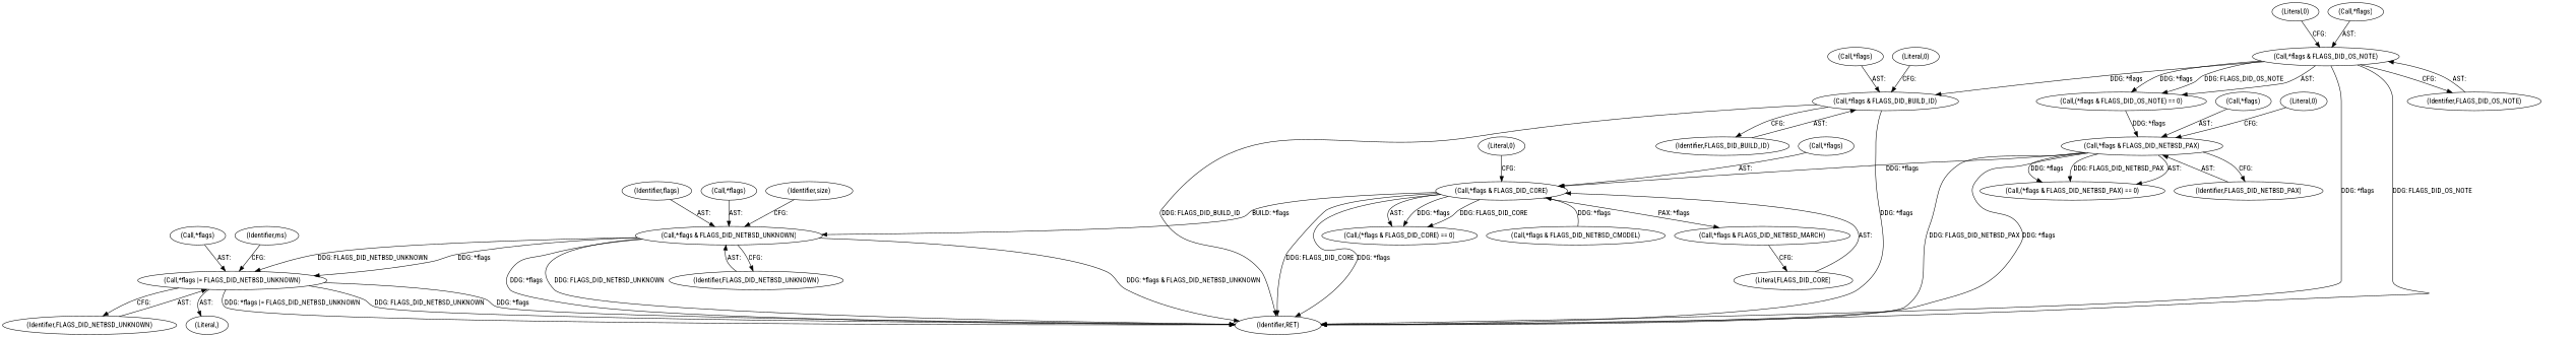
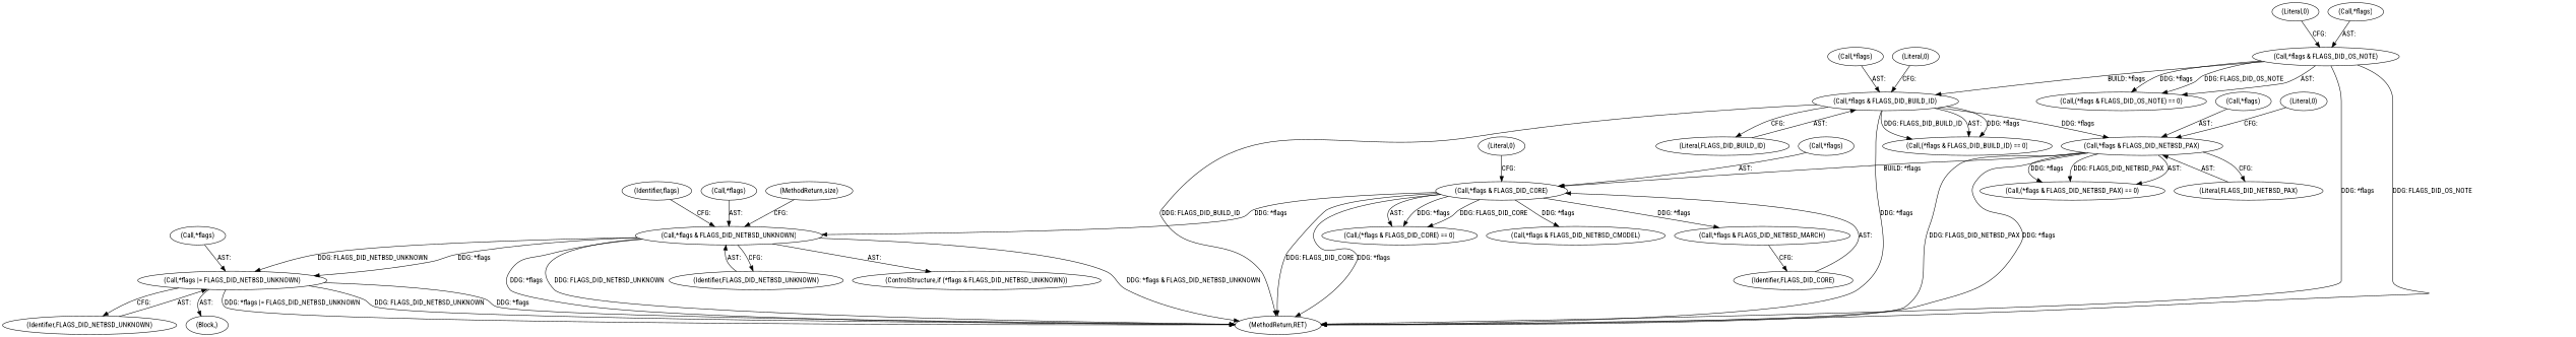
  digraph {
    fontname="Roboto Condensed"
    node [fontname="Roboto Condensed"]
    edge [fontname="Roboto Condensed"]
    n1 [label="(Call,*flags |= FLAGS_DID_NETBSD_UNKNOWN)"]
    n2 [label="(Identifier,FLAGS_DID_NETBSD_UNKNOWN)"]
-   n3 [label="(Literal,)"]
-   n4 [label="(Identifier,RET)"]
+   n3 [label="(Block,)"]
+   n4 [label="(MethodReturn,RET)"]
    n5 [label="(Call,*flags & FLAGS_DID_NETBSD_UNKNOWN)"]
+   n6 [label="(ControlStructure,if (*flags & FLAGS_DID_NETBSD_UNKNOWN))"]
    n7 [label="(Identifier,FLAGS_DID_NETBSD_UNKNOWN)"]
    n8 [label="(Call,*flags & FLAGS_DID_CORE)"]
    n9 [label="(Call,*flags & FLAGS_DID_NETBSD_MARCH)"]
    n10 [label="(Call,(*flags & FLAGS_DID_CORE) == 0)"]
    n11 [label="(Call,*flags & FLAGS_DID_NETBSD_CMODEL)"]
-   n12 [label="(Literal,FLAGS_DID_CORE)"]
+   n12 [label="(Identifier,FLAGS_DID_CORE)"]
    n13 [label="(Call,*flags & FLAGS_DID_NETBSD_PAX)"]
-   n14 [label="(Identifier,FLAGS_DID_NETBSD_PAX)"]
+   n14 [label="(Literal,FLAGS_DID_NETBSD_PAX)"]
    n15 [label="(Call,(*flags & FLAGS_DID_NETBSD_PAX) == 0)"]
    n16 [label="(Call,*flags & FLAGS_DID_BUILD_ID)"]
-   n18 [label="(Identifier,FLAGS_DID_BUILD_ID)"]
+   n17 [label="(Call,(*flags & FLAGS_DID_BUILD_ID) == 0)"]
+   n18 [label="(Literal,FLAGS_DID_BUILD_ID)"]
    n19 [label="(Call,*flags & FLAGS_DID_OS_NOTE)"]
    n20 [label="(Call,(*flags & FLAGS_DID_OS_NOTE) == 0)"]
-   n21 [label="(Identifier,FLAGS_DID_OS_NOTE)"]
-   n22 [label="(Identifier,ms)"]
    n23 [label="(Literal,0)"]
    n24 [label="(Call,*flags)"]
    n25 [label="(Call,*flags)"]
    n26 [label="(Call,*flags)"]
    n27 [label="(Literal,0)"]
    n28 [label="(Identifier,flags)"]
    n29 [label="(Call,*flags)"]
    n30 [label="(Literal,0)"]
    n31 [label="(Call,*flags)"]
    n32 [label="(Call,*flags)"]
    n33 [label="(Literal,0)"]
-   n34 [label="(Identifier,size)"]
+   n34 [label="(MethodReturn,size)"]
    n1 -> n2 [label="CFG: "]
    n1 -> n3 [label="AST: "]
    n1 -> n4 [label="DDG: FLAGS_DID_NETBSD_UNKNOWN"]
    n1 -> n4 [label="DDG: *flags"]
    n1 -> n4 [label="DDG: *flags |= FLAGS_DID_NETBSD_UNKNOWN"]
    n2 -> n1 [label="AST: "]
    n5 -> n1 [label="DDG: *flags"]
    n5 -> n1 [label="DDG: FLAGS_DID_NETBSD_UNKNOWN"]
    n5 -> n4 [label="DDG: FLAGS_DID_NETBSD_UNKNOWN"]
    n5 -> n4 [label="DDG: *flags & FLAGS_DID_NETBSD_UNKNOWN"]
    n5 -> n4 [label="DDG: *flags"]
+   n5 -> n6 [label="AST: "]
    n5 -> n7 [label="CFG: "]
    n7 -> n5 [label="AST: "]
    n8 -> n4 [label="DDG: *flags"]
    n8 -> n4 [label="DDG: FLAGS_DID_CORE"]
-   n8 -> n5 [label="BUILD: *flags"]
-   n8 -> n9 [label="PAX: *flags"]
+   n8 -> n5 [label="DDG: *flags"]
+   n8 -> n9 [label="DDG: *flags"]
    n8 -> n10 [label="AST: "]
    n8 -> n10 [label="DDG: *flags"]
    n8 -> n10 [label="DDG: FLAGS_DID_CORE"]
-   n11 -> n8 [label="DDG: *flags"]
+   n8 -> n11 [label="DDG: *flags"]
    n9 -> n12 [label="CFG: "]
    n12 -> n8 [label="AST: "]
    n13 -> n4 [label="DDG: FLAGS_DID_NETBSD_PAX"]
    n13 -> n4 [label="DDG: *flags"]
-   n13 -> n8 [label="DDG: *flags"]
+   n13 -> n8 [label="BUILD: *flags"]
    n13 -> n14 [label="CFG: "]
    n13 -> n15 [label="AST: "]
    n13 -> n15 [label="DDG: *flags"]
    n13 -> n15 [label="DDG: FLAGS_DID_NETBSD_PAX"]
    n14 -> n13 [label="AST: "]
    n16 -> n4 [label="DDG: *flags"]
    n16 -> n4 [label="DDG: FLAGS_DID_BUILD_ID"]
-   n20 -> n13 [label="DDG: *flags"]
+   n16 -> n13 [label="DDG: *flags"]
+   n16 -> n17 [label="AST: "]
+   n16 -> n17 [label="DDG: *flags"]
+   n16 -> n17 [label="DDG: FLAGS_DID_BUILD_ID"]
    n16 -> n18 [label="CFG: "]
    n18 -> n16 [label="AST: "]
    n19 -> n4 [label="DDG: *flags"]
    n19 -> n4 [label="DDG: FLAGS_DID_OS_NOTE"]
-   n19 -> n16 [label="DDG: *flags"]
+   n19 -> n16 [label="BUILD: *flags"]
    n19 -> n20 [label="AST: "]
    n19 -> n20 [label="DDG: *flags"]
    n19 -> n20 [label="DDG: FLAGS_DID_OS_NOTE"]
-   n19 -> n21 [label="CFG: "]
-   n21 -> n19 [label="AST: "]
-   n22 -> n1 [label="CFG: "]
    n23 -> n19 [label="CFG: "]
    n24 -> n13 [label="AST: "]
    n25 -> n1 [label="AST: "]
    n26 -> n16 [label="AST: "]
    n27 -> n13 [label="CFG: "]
-   n28 -> n5 [label="AST: "]
+   n28 -> n5 [label="CFG: "]
    n29 -> n5 [label="AST: "]
    n30 -> n8 [label="CFG: "]
    n31 -> n8 [label="AST: "]
    n32 -> n19 [label="AST: "]
    n33 -> n16 [label="CFG: "]
    n34 -> n5 [label="CFG: "]
  }
